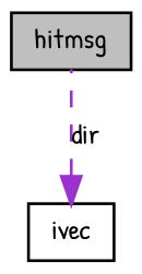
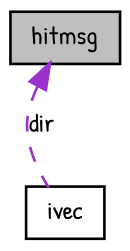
  digraph {
    fontname="Patrick Hand"
    node [color=black fontname="Patrick Hand" fontsize=10 shape=record style=filled]
    n1 [fillcolor=grey75 fontcolor=black height=0.2 label=hitmsg width=0.4]
    n2 [fillcolor=white height=0.2 label=ivec width=0.4]
-   n2 -> n1 [color=darkorchid3 dir=back fontname="Patrick Hand" fontsize=10 label=dir labelfontname=FreeSans labelfontsize=10 style=dashed]
+   n1 -> n2 [color=darkorchid3 dir=back fontname="Patrick Hand" fontsize=10 label=dir labelfontname=FreeSans labelfontsize=10 style=dashed]
  }
